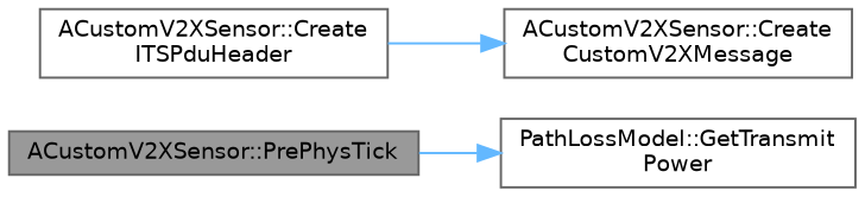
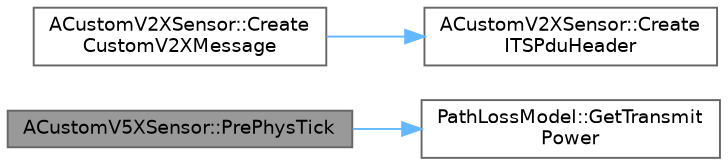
  digraph {
    rankdir=LR
    node [color=grey40 fillcolor=white fontname=Helvetica fontsize=10 shape=box style=filled]
    edge [color=steelblue1 fontname=Helvetica fontsize=10 labelfontname=Helvetica labelfontsize=10 style=solid]
-   n1 [color=gray40 fillcolor=grey60 fontcolor=black height=0.2 label="ACustomV2XSensor::PrePhysTick" width=0.4]
+   n1 [color=gray40 fillcolor=grey60 fontcolor=black height=0.2 label="ACustomV5XSensor::PrePhysTick" width=0.4]
    n2 [height=0.2 label="PathLossModel::GetTransmit\lPower" width=0.4]
    n3 [height=0.2 label="ACustomV2XSensor::Create\lCustomV2XMessage" width=0.4]
    n4 [height=0.2 label="ACustomV2XSensor::Create\lITSPduHeader" width=0.4]
    n1 -> n2
-   n4 -> n3
+   n3 -> n4
  }
